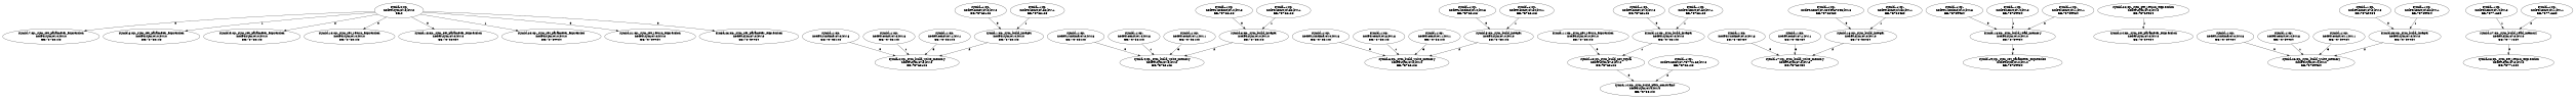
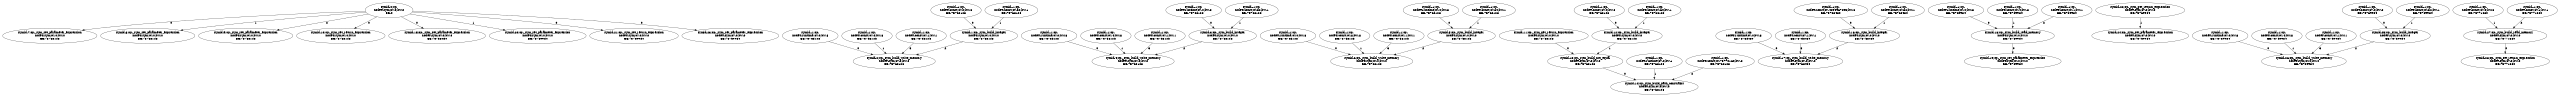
  digraph {
    n1 [label="symid:0|op:\nnodeT:sym|cv:0|bw:0\nBB:0\n"]
    n2 [label="symid:7|op:_sym_set_parameter_expression\nnodeT:sym|cv:0|bw:0\nBB:75768128\n"]
    n3 [label="symid:8|op:_sym_set_parameter_expression\nnodeT:sym|cv:0|bw:0\nBB:75768128\n"]
    n4 [label="symid:9|op:_sym_set_parameter_expression\nnodeT:sym|cv:0|bw:0\nBB:75768128\n"]
    n5 [label="symid:10|op:_sym_set_return_expression\nnodeT:sym|cv:0|bw:0\nBB:75768128\n"]
    n6 [label="symid:15|op:_sym_set_parameter_expression\nnodeT:sym|cv:0|bw:0\nBB:75768480\n"]
    n7 [label="symid:20|op:_sym_set_parameter_expression\nnodeT:sym|cv:0|bw:0\nBB:75769984\n"]
    n8 [label="symid:21|op:_sym_set_return_expression\nnodeT:sym|cv:0|bw:0\nBB:75769984\n"]
    n9 [label="symid:23|op:_sym_set_parameter_expression\nnodeT:sym|cv:0|bw:0\nBB:75769984\n"]
    n10 [label="symid:1|op:_sym_build_integer\nnodeT:sym|cv:0|bw:0\nBB:75768128\n"]
    n11 [label="symid:2|op:_sym_build_write_memory\nnodeT:sym|cv:0|bw:0\nBB:75768128\n"]
    n12 [label="symid:-1|op:\nnodeT:const|cv:0|bw:8\nBB:75768128\n"]
    n13 [label="symid:-1|op:\nnodeT:const|cv:32|bw:1\nBB:75768128\n"]
    n14 [label="symid:-1|op:\nnodeT:runtime|cv:0|bw:8\nBB:75768128\n"]
    n15 [label="symid:-1|op:\nnodeT:const|cv:4|bw:8\nBB:75768128\n"]
    n16 [label="symid:-1|op:\nnodeT:const|cv:1|bw:1\nBB:75768128\n"]
    n17 [label="symid:3|op:_sym_build_integer\nnodeT:sym|cv:0|bw:0\nBB:75768128\n"]
    n18 [label="symid:4|op:_sym_build_write_memory\nnodeT:sym|cv:0|bw:0\nBB:75768128\n"]
    n19 [label="symid:-1|op:\nnodeT:runtime|cv:0|bw:8\nBB:75768128\n"]
    n20 [label="symid:-1|op:\nnodeT:const|cv:32|bw:1\nBB:75768128\n"]
    n21 [label="symid:-1|op:\nnodeT:runtime|cv:0|bw:8\nBB:75768128\n"]
    n22 [label="symid:-1|op:\nnodeT:const|cv:4|bw:8\nBB:75768128\n"]
    n23 [label="symid:-1|op:\nnodeT:const|cv:1|bw:1\nBB:75768128\n"]
    n24 [label="symid:5|op:_sym_build_integer\nnodeT:sym|cv:0|bw:0\nBB:75768128\n"]
    n25 [label="symid:6|op:_sym_build_write_memory\nnodeT:sym|cv:0|bw:0\nBB:75768128\n"]
    n26 [label="symid:-1|op:\nnodeT:runtime|cv:0|bw:8\nBB:75768128\n"]
    n27 [label="symid:-1|op:\nnodeT:const|cv:64|bw:1\nBB:75768128\n"]
    n28 [label="symid:-1|op:\nnodeT:runtime|cv:0|bw:8\nBB:75768128\n"]
    n29 [label="symid:-1|op:\nnodeT:const|cv:8|bw:8\nBB:75768128\n"]
    n30 [label="symid:-1|op:\nnodeT:const|cv:1|bw:1\nBB:75768128\n"]
    n31 [label="symid:11|op:_sym_get_return_expression\nnodeT:sym|cv:0|bw:0\nBB:75768128\n"]
    n32 [label="symid:13|op:_sym_build_not_equal\nnodeT:sym|cv:0|bw:0\nBB:75768128\n"]
    n33 [label="symid:14|op:_sym_build_path_constraint\nnodeT:sym|cv:0|bw:0\nBB:75768128\n"]
    n34 [label="symid:12|op:_sym_build_integer\nnodeT:sym|cv:0|bw:0\nBB:75768128\n"]
    n35 [label="symid:-1|op:\nnodeT:const|cv:4|bw:8\nBB:75768128\n"]
    n36 [label="symid:-1|op:\nnodeT:const|cv:64|bw:1\nBB:75768128\n"]
+   n37 [label="symid:-1|op:\nnodeT:runtime|cv:0|bw:1\nBB:75768128\n"]
    n38 [label="symid:-1|op:\nnodeT:const|cv:75770160|bw:8\nBB:75768128\n"]
    n39 [label="symid:16|op:_sym_build_integer\nnodeT:sym|cv:0|bw:0\nBB:75768480\n"]
    n40 [label="symid:17|op:_sym_build_write_memory\nnodeT:sym|cv:0|bw:0\nBB:75768480\n"]
    n41 [label="symid:-1|op:\nnodeT:const|cv:4294967295|bw:8\nBB:75768480\n"]
    n42 [label="symid:-1|op:\nnodeT:const|cv:32|bw:1\nBB:75768480\n"]
    n43 [label="symid:-1|op:\nnodeT:runtime|cv:0|bw:8\nBB:75768480\n"]
    n44 [label="symid:-1|op:\nnodeT:const|cv:1|bw:1\nBB:75768480\n"]
    n45 [label="symid:18|op:_sym_build_read_memory\nnodeT:sym|cv:0|bw:0\nBB:75769984\n"]
    n46 [label="symid:19|op:_sym_set_parameter_expression\nnodeT:sym|cv:0|bw:0\nBB:75769984\n"]
    n47 [label="symid:-1|op:\nnodeT:runtime|cv:0|bw:8\nBB:75769984\n"]
    n48 [label="symid:-1|op:\nnodeT:const|cv:4|bw:8\nBB:75769984\n"]
    n49 [label="symid:-1|op:\nnodeT:const|cv:1|bw:1\nBB:75769984\n"]
    n50 [label="symid:22|op:_sym_get_return_expression\nnodeT:sym|cv:0|bw:0\nBB:75769984\n"]
    n51 [label="symid:24|op:_sym_set_parameter_expression\nnodeT:sym|cv:0|bw:0\nBB:75769984\n"]
    n52 [label="symid:25|op:_sym_build_integer\nnodeT:sym|cv:0|bw:0\nBB:75769984\n"]
    n53 [label="symid:26|op:_sym_build_write_memory\nnodeT:sym|cv:0|bw:0\nBB:75769984\n"]
    n54 [label="symid:-1|op:\nnodeT:const|cv:0|bw:8\nBB:75769984\n"]
    n55 [label="symid:-1|op:\nnodeT:const|cv:32|bw:1\nBB:75769984\n"]
    n56 [label="symid:-1|op:\nnodeT:runtime|cv:0|bw:8\nBB:75769984\n"]
    n57 [label="symid:-1|op:\nnodeT:const|cv:4|bw:8\nBB:75769984\n"]
    n58 [label="symid:-1|op:\nnodeT:const|cv:1|bw:1\nBB:75769984\n"]
    n59 [label="symid:27|op:_sym_build_read_memory\nnodeT:sym|cv:0|bw:0\nBB:75771680\n"]
    n60 [label="symid:28|op:_sym_set_return_expression\nnodeT:sym|cv:0|bw:0\nBB:75771680\n"]
    n61 [label="symid:-1|op:\nnodeT:const|cv:4|bw:8\nBB:75771680\n"]
    n62 [label="symid:-1|op:\nnodeT:const|cv:1|bw:1\nBB:75771680\n"]
    n1 -> n2 [label=0]
    n1 -> n3 [label=1]
    n1 -> n4 [label=2]
    n1 -> n5 [label=0]
    n1 -> n6 [label=0]
    n1 -> n7 [label=1]
    n1 -> n8 [label=0]
    n1 -> n9 [label=0]
    n10 -> n11 [label=2]
    n12 -> n10 [label=0]
    n13 -> n10 [label=1]
    n14 -> n11 [label=0]
    n15 -> n11 [label=1]
    n16 -> n11 [label=3]
    n17 -> n18 [label=2]
    n19 -> n17 [label=0]
    n20 -> n17 [label=1]
    n21 -> n18 [label=0]
    n22 -> n18 [label=1]
    n23 -> n18 [label=3]
    n24 -> n25 [label=2]
    n26 -> n24 [label=0]
    n27 -> n24 [label=1]
    n28 -> n25 [label=0]
    n29 -> n25 [label=1]
    n30 -> n25 [label=3]
    n31 -> n32 [label=0]
    n32 -> n33 [label=0]
    n34 -> n32 [label=1]
    n35 -> n34 [label=0]
    n36 -> n34 [label=1]
+   n37 -> n33 [label=1]
    n38 -> n33 [label=2]
    n39 -> n40 [label=2]
    n41 -> n39 [label=0]
    n42 -> n39 [label=1]
    n43 -> n40 [label=0]
    n44 -> n40 [label=3]
    n45 -> n46 [label=0]
    n47 -> n45 [label=0]
    n48 -> n45 [label=1]
    n49 -> n45 [label=2]
    n50 -> n51 [label=1]
    n52 -> n53 [label=2]
    n54 -> n52 [label=0]
    n55 -> n52 [label=1]
    n56 -> n53 [label=0]
    n57 -> n53 [label=1]
    n58 -> n53 [label=3]
    n59 -> n60 [label=0]
    n61 -> n59 [label=1]
    n62 -> n59 [label=2]
  }
